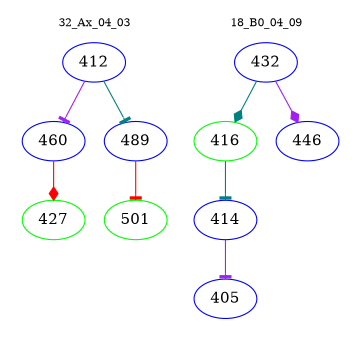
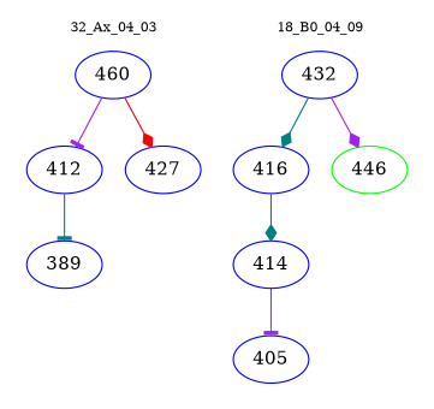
  digraph {
    node [color=blue]
    edge [arrowhead=tee color=purple]
    n1 [label=412]
    n2 [label=460]
-   n3 [label=489]
-   n4 [color=green label=427]
-   n5 [color=green label=501]
-   n6 [color=green label=416]
+   n3 [label=389]
+   n4 [label=427]
+   n6 [label=416]
    n7 [label=414]
    n8 [label=432]
    n9 [label=405]
-   n10 [label=446]
+   n10 [color=green label=446]
    subgraph cluster_1 {
      color=white
      fontsize=10
      label="32_Ax_04_03"
      n1
      n2
      n3
      n4
-     n5
    }
    subgraph cluster_2 {
      color=white
      fontsize=10
      label="18_B0_04_09"
      n6
      n7
      n8
      n9
      n10
    }
-   n1 -> n2
+   n2 -> n1
    n1 -> n3 [color=teal]
    n2 -> n4 [arrowhead=diamond color=red]
-   n3 -> n5 [color=red]
-   n6 -> n7 [color=teal]
+   n6 -> n7 [arrowhead=diamond color=teal]
    n7 -> n9
    n8 -> n6 [arrowhead=diamond color=teal]
    n8 -> n10 [arrowhead=diamond]
  }
